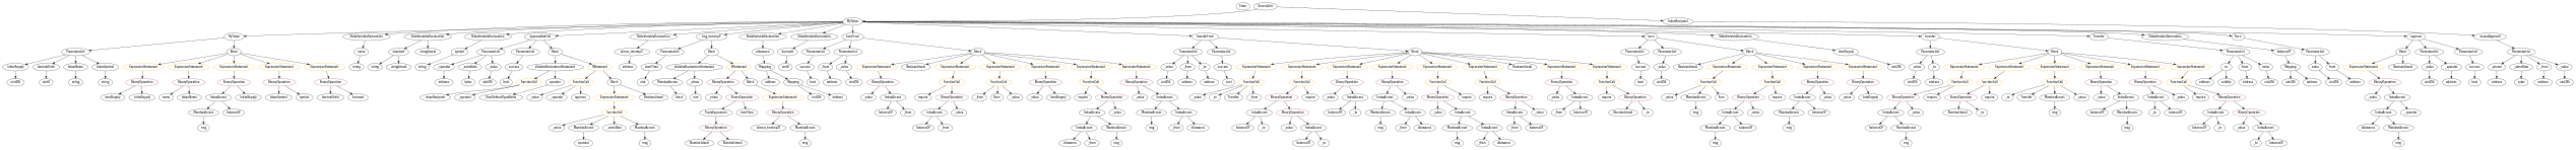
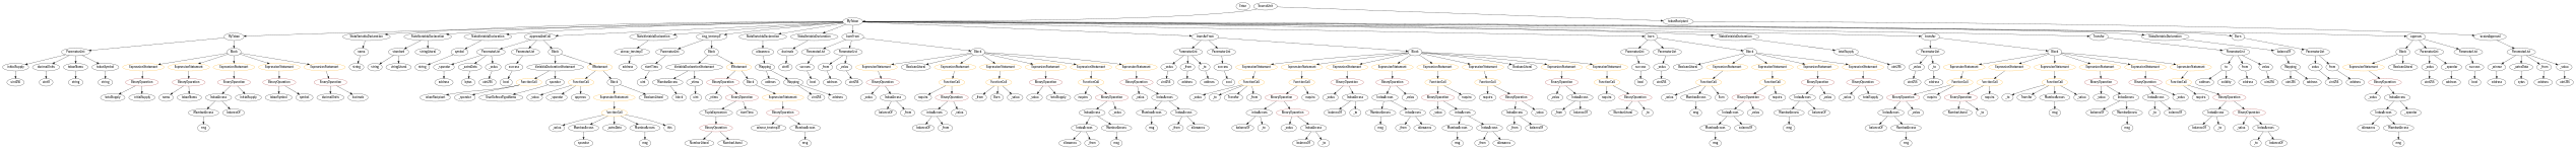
  strict digraph {
    fontname="Fira Sans"
    node [fontname="Fira Sans" color=black]
    edge [fontname="Fira Sans"]
    Enter [height=0.5 width=0.83628 color=""]
    n2 [height=0.5 label=TupleExpression width=2.0422]
    n3 [color=brown height=0.5 label=BinaryOperation width=1.9867]
    n4 [height=0.5 label=NumberLiteral width=1.765]
    n5 [height=0.5 label=NumberLiteral width=1.765]
    n6 [color=orange height=0.5 label=ExpressionStatement width=2.458]
    n7 [color=orange height=0.5 label=FunctionCall width=1.6125]
    n8 [height=0.5 label=_value width=0.96103]
    n9 [height=0.5 label=_to width=0.75]
    n10 [height=0.5 label=Transfer width=1.1689]
    n11 [height=0.5 label=_from width=0.93331]
    n12 [height=0.5 label=NumberLiteral width=1.765]
    n13 [height=0.5 label=VariableDeclarationStatement width=3.3174]
    n14 [color=orange height=0.5 label=FunctionCall width=1.6125]
    n15 [height=0.5 label=spender width=1.1135]
    n16 [height=0.5 label=tokenRecipient width=1.8343]
    n17 [height=0.5 label=_spender width=1.2521]
    n18 [height=0.5 label=UserDefinedTypeName width=2.7214]
    n19 [height=0.5 label=ParameterList width=1.7095]
    n20 [height=0.5 label=startTime width=1.266]
    n21 [height=0.5 label=uint width=0.75]
    n22 [color=orange height=0.5 label=FunctionCall width=1.6125]
    n23 [height=0.5 label=_from width=0.93331]
    n24 [height=0.5 label=Burn width=0.7947]
    n25 [height=0.5 label=_value width=0.96103]
    n26 [height=0.5 label=ParameterList width=1.7095]
    n27 [height=0.5 label=_winner width=1.0026]
    n28 [height=0.5 label=_extraData width=1.4046]
    n29 [height=0.5 label=_from width=0.93331]
    n30 [height=0.5 label=_value width=0.96103]
    n31 [height=0.5 label=address width=1.0996]
    n32 [height=0.5 label=bytes width=0.85014]
    n33 [height=0.5 label=address width=1.0996]
    n34 [height=0.5 label=uint256 width=1.0442]
    n35 [height=0.5 label=ParameterList width=1.7095]
    n36 [height=0.5 label=success width=1.1135]
    n37 [height=0.5 label=bool width=0.76697]
    n38 [color=orange height=0.5 label=IfStatement width=1.4739]
    n39 [color=orange height=0.5 label=FunctionCall width=1.6125]
    n40 [height=0.5 label=Block width=0.90558]
    n41 [height=0.5 label=_value width=0.96103]
    n42 [height=0.5 label=_spender width=1.2521]
    n43 [height=0.5 label=approve width=1.1412]
    n44 [color=orange height=0.5 label=ExpressionStatement width=2.458]
    n45 [height=0.5 label=BooleanLiteral width=1.7788]
    n46 [color=orange height=0.5 label=FunctionCall width=1.6125]
    n47 [height=0.5 label=to width=0.75]
    n48 [height=0.5 label=address width=1.0996]
    n49 [height=0.5 label=solidity width=1.0442]
    n50 [height=0.5 label=balanceOf width=1.3491]
    n51 [height=0.5 label=_value width=0.96103]
    n52 [height=0.5 label=MemberAccess width=1.9174]
    n53 [height=0.5 label=msg width=0.75]
    n54 [height=0.5 label=success width=1.1135]
    n55 [height=0.5 label=bool width=0.76697]
    n56 [height=0.5 label=MemberAccess width=1.9174]
    n57 [height=0.5 label=msg width=0.75]
    n58 [height=0.5 label=standard width=1.1828]
    n59 [height=0.5 label=string width=0.864]
    n60 [height=0.5 label=stringLiteral width=1.5016]
    n61 [height=0.5 label=ParameterList width=1.7095]
    n62 [height=0.5 label=initialSupply width=1.5571]
    n63 [height=0.5 label=decimalUnits width=1.6264]
    n64 [height=0.5 label=tokenName width=1.46]
    n65 [height=0.5 label=tokenSymbol width=1.6679]
    n66 [height=0.5 label=uint256 width=1.0442]
    n67 [height=0.5 label=uint8 width=0.7947]
    n68 [height=0.5 label=string width=0.864]
    n69 [height=0.5 label=string width=0.864]
    n70 [height=0.5 label=totalSupply width=1.4739]
    n71 [height=0.5 label=uint256 width=1.0442]
    n72 [height=0.5 label=_value width=0.96103]
    n73 [height=0.5 label=msg width=0.75]
    n74 [color=orange height=0.5 label=ExpressionStatement width=2.458]
    n75 [color=brown height=0.5 label=BinaryOperation width=1.9867]
    n76 [height=0.5 label=totalSupply width=1.4739]
    n77 [height=0.5 label=initialSupply width=1.5571]
    n78 [height=0.5 label=MyToken width=1.3076]
    n79 [height=0.5 label=Block width=0.90558]
    n80 [color=orange height=0.5 label=ExpressionStatement width=2.458]
    n81 [color=orange height=0.5 label=ExpressionStatement width=2.458]
    n82 [color=orange height=0.5 label=ExpressionStatement width=2.458]
    n83 [color=orange height=0.5 label=ExpressionStatement width=2.458]
    n84 [color=brown height=0.5 label=BinaryOperation width=1.9867]
    n85 [color=brown height=0.5 label=BinaryOperation width=1.9867]
    n86 [color=brown height=0.5 label=BinaryOperation width=1.9867]
    n87 [color=brown height=0.5 label=BinaryOperation width=1.9867]
    n88 [height=0.5 label=_value width=0.96103]
    n89 [height=0.5 label=winner_tmstmp31 width=2.1392]
    n90 [color=orange height=0.5 label=ExpressionStatement width=2.458]
    n91 [color=brown height=0.5 label=BinaryOperation width=1.9867]
    n92 [height=0.5 label=IndexAccess width=1.6402]
    n93 [height=0.5 label=IndexAccess width=1.6402]
    n94 [height=0.5 label=_spender width=1.2521]
    n95 [height=0.5 label=IndexAccess width=1.6402]
    n96 [height=0.5 label=_from width=0.93331]
    n97 [height=0.5 label=address width=1.0996]
    n98 [color=brown height=0.5 label=BinaryOperation width=1.9867]
    n99 [height=0.5 label=_value width=0.96103]
    n100 [height=0.5 label=IndexAccess width=1.6402]
    n101 [height=0.5 label=IndexAccess width=1.6402]
    n102 [height=0.5 label=_from width=0.93331]
    n103 [height=0.5 label=allowance width=1.3076]
    n104 [height=0.5 label=_to width=0.75]
    n105 [height=0.5 label=allowance width=1.3076]
    n106 [height=0.5 label=Mapping width=1.2105]
    n107 [height=0.5 label=address width=1.0996]
    n108 [height=0.5 label=Mapping width=1.2105]
    n109 [height=0.5 label=uint256 width=1.0442]
    n110 [height=0.5 label=address width=1.0996]
    n111 [height=0.5 label=ParameterList width=1.7095]
    n112 [height=0.5 label=_value width=0.96103]
    n113 [height=0.5 label=_to width=0.75]
    n114 [height=0.5 label=uint256 width=1.0442]
    n115 [height=0.5 label=address width=1.0996]
    n116 [height=0.5 label=StateVariableDeclaration width=2.8184]
    n117 [height=0.5 label=name width=0.83628]
    n118 [height=0.5 label=string width=0.864]
    n119 [height=0.5 label=uint width=0.75]
    n120 [height=0.5 label=_to width=0.75]
    n121 [height=0.5 label=require width=1.0026]
    n122 [height=0.5 label=allowance width=1.3076]
    n123 [height=0.5 label=MemberAccess width=1.9174]
    n124 [height=0.5 label=IndexAccess width=1.6402]
    n125 [height=0.5 label=MemberAccess width=1.9174]
    n126 [height=0.5 label=balanceOf width=1.3491]
    n127 [height=0.5 label=require width=1.0026]
    n128 [color=brown height=0.5 label=BinaryOperation width=1.9867]
    n129 [height=0.5 label=_value width=0.96103]
    n130 [height=0.5 label=IndexAccess width=1.6402]
    n131 [height=0.5 label=balanceOf width=1.3491]
    n132 [height=0.5 label=MemberAccess width=1.9174]
    n133 [height=0.5 label=msg width=0.75]
    n134 [height=0.5 label=StateVariableDeclaration width=2.8184]
    n135 [height=0.5 label=stringLiteral width=1.5016]
    n136 [color=brown height=0.5 label=BinaryOperation width=1.9867]
    n137 [height=0.5 label=IndexAccess width=1.6402]
    n138 [color=brown height=0.5 label=BinaryOperation width=1.9867]
    n139 [height=0.5 label=balanceOf width=1.3491]
    n140 [height=0.5 label=_to width=0.75]
    n141 [height=0.5 label=_value width=0.96103]
    n142 [height=0.5 label=IndexAccess width=1.6402]
    n143 [height=0.5 label=balanceOf width=1.3491]
    n144 [height=0.5 label=_to width=0.75]
    n145 [color=brown height=0.5 label=BinaryOperation width=1.9867]
    n146 [height=0.5 label=IndexAccess width=1.6402]
    n147 [height=0.5 label=_value width=0.96103]
    n148 [height=0.5 label=balanceOf width=1.3491]
    n149 [height=0.5 label=MemberAccess width=1.9174]
    n150 [height=0.5 label=msg width=0.75]
    n151 [height=0.5 label=_value width=0.96103]
    n152 [height=0.5 label=MemberAccess width=1.9174]
    n153 [height=0.5 label=_extraData width=1.4046]
    n154 [height=0.5 label=MemberAccess width=1.9174]
+   n155 [height=0.5 label=this width=0.75]
    n156 [height=0.5 label=spender width=1.1135]
    n157 [height=0.5 label=msg width=0.75]
    n158 [height=0.5 label=_value width=0.96103]
    n159 [color=orange height=0.5 label=FunctionCall width=1.6125]
    n160 [height=0.5 label=require width=1.0026]
    n161 [height=0.5 label=name width=0.83628]
    n162 [height=0.5 label=tokenName width=1.46]
    n163 [height=0.5 label=string width=0.864]
    n164 [height=0.5 label=decimalUnits width=1.6264]
    n165 [height=0.5 label=bool width=0.76697]
    n166 [height=0.5 label=address width=1.0996]
    n167 [height=0.5 label=MyToken width=1.3076]
    n168 [height=0.5 label=StateVariableDeclaration width=2.8184]
    n169 [height=0.5 label=approveAndCall width=1.9867]
    n170 [height=0.5 label=StateVariableDeclaration width=2.8184]
    n171 [height=0.5 label=msg_tmstmp31 width=1.8897]
    n172 [height=0.5 label=StateVariableDeclaration width=2.8184]
    n173 [height=0.5 label=StateVariableDeclaration width=2.8184]
    n174 [height=0.5 label=burnFrom width=1.3353]
    n175 [height=0.5 label=transferFrom width=1.6402]
    n176 [height=0.5 label=burn width=0.76697]
    n177 [height=0.5 label=StateVariableDeclaration width=2.8184]
    n178 [height=0.5 label=transfer width=1.0719]
    n179 [height=0.5 label=Transfer width=1.1689]
    n180 [height=0.5 label=StateVariableDeclaration width=2.8184]
    n181 [height=0.5 label=Burn width=0.7947]
    n182 [height=0.5 label=approve width=1.1412]
    n183 [height=0.5 label=symbol width=1.0581]
    n184 [height=0.5 label=ParameterList width=1.7095]
    n185 [height=0.5 label=ParameterList width=1.7095]
    n186 [height=0.5 label=Block width=0.90558]
    n187 [height=0.5 label=winner_tmstmp31 width=2.1392]
    n188 [height=0.5 label=Block width=0.90558]
    n189 [height=0.5 label=decimals width=1.1967]
    n190 [height=0.5 label=ParameterList width=1.7095]
    n191 [height=0.5 label=ParameterList width=1.7095]
    n192 [height=0.5 label=Block width=0.90558]
    n193 [height=0.5 label=ParameterList width=1.7095]
    n194 [height=0.5 label=ParameterList width=1.7095]
    n195 [height=0.5 label=Block width=0.90558]
    n196 [height=0.5 label=ParameterList width=1.7095]
    n197 [height=0.5 label=Block width=0.90558]
    n198 [height=0.5 label=Block width=0.90558]
    n199 [height=0.5 label=ParameterList width=1.7095]
    n200 [height=0.5 label=balanceOf width=1.3491]
    n201 [height=0.5 label=ParameterList width=1.7095]
    n202 [height=0.5 label=Block width=0.90558]
    n203 [height=0.5 label=ParameterList width=1.7095]
    n204 [height=0.5 label=ParameterList width=1.7095]
    n205 [height=0.5 label=_spender width=1.2521]
    n206 [height=0.5 label=_extraData width=1.4046]
    n207 [height=0.5 label=_value width=0.96103]
    n208 [height=0.5 label=success width=1.1135]
    n209 [height=0.5 label=VariableDeclarationStatement width=3.3174]
    n210 [color=orange height=0.5 label=IfStatement width=1.4739]
    n211 [height=0.5 label=uint8 width=0.7947]
    n212 [height=0.5 label=success width=1.1135]
    n213 [height=0.5 label=_from width=0.93331]
    n214 [height=0.5 label=_value width=0.96103]
    n215 [color=orange height=0.5 label=ExpressionStatement width=2.458]
    n216 [height=0.5 label=BooleanLiteral width=1.7788]
    n217 [color=orange height=0.5 label=ExpressionStatement width=2.458]
    n218 [color=orange height=0.5 label=ExpressionStatement width=2.458]
    n219 [color=orange height=0.5 label=ExpressionStatement width=2.458]
    n220 [color=orange height=0.5 label=ExpressionStatement width=2.458]
    n221 [color=orange height=0.5 label=ExpressionStatement width=2.458]
    n222 [height=0.5 label=_value width=0.96103]
    n223 [height=0.5 label=_from width=0.93331]
    n224 [height=0.5 label=_to width=0.75]
    n225 [height=0.5 label=success width=1.1135]
    n226 [color=orange height=0.5 label=ExpressionStatement width=2.458]
    n227 [color=orange height=0.5 label=ExpressionStatement width=2.458]
    n228 [color=orange height=0.5 label=ExpressionStatement width=2.458]
    n229 [color=orange height=0.5 label=ExpressionStatement width=2.458]
    n230 [color=orange height=0.5 label=ExpressionStatement width=2.458]
    n231 [height=0.5 label=BooleanLiteral width=1.7788]
    n232 [color=orange height=0.5 label=ExpressionStatement width=2.458]
    n233 [color=orange height=0.5 label=ExpressionStatement width=2.458]
    n234 [height=0.5 label=_value width=0.96103]
    n235 [height=0.5 label=BooleanLiteral width=1.7788]
    n236 [color=orange height=0.5 label=ExpressionStatement width=2.458]
    n237 [color=orange height=0.5 label=ExpressionStatement width=2.458]
    n238 [color=orange height=0.5 label=ExpressionStatement width=2.458]
    n239 [color=orange height=0.5 label=ExpressionStatement width=2.458]
    n240 [color=orange height=0.5 label=ExpressionStatement width=2.458]
    n241 [color=orange height=0.5 label=ExpressionStatement width=2.458]
    n242 [color=orange height=0.5 label=ExpressionStatement width=2.458]
    n243 [color=orange height=0.5 label=ExpressionStatement width=2.458]
    n244 [color=orange height=0.5 label=ExpressionStatement width=2.458]
    n245 [color=orange height=0.5 label=ExpressionStatement width=2.458]
    n246 [height=0.5 label=from width=0.7947]
    n247 [height=0.5 label=value width=0.82242]
    n248 [height=0.5 label=Mapping width=1.2105]
    n249 [height=0.5 label=value width=0.82242]
    n250 [height=0.5 label=from width=0.7947]
    n251 [height=0.5 label=BooleanLiteral width=1.7788]
    n252 [height=0.5 label=_value width=0.96103]
    n253 [height=0.5 label=_spender width=1.2521]
    n254 [height=0.5 label=msg width=0.75]
    n255 [height=0.5 label=address width=1.0996]
    n256 [height=0.5 label=bytes width=0.85014]
    n257 [height=0.5 label=uint256 width=1.0442]
    n258 [height=0.5 label=NumberLiteral width=1.765]
    n259 [height=0.5 label=_to width=0.75]
    n260 [color=brown height=0.5 label=BinaryOperation width=1.9867]
    n261 [height=0.5 label=IndexAccess width=1.6402]
    n262 [height=0.5 label=_value width=0.96103]
    n263 [height=0.5 label=balanceOf width=1.3491]
    n264 [height=0.5 label=IndexAccess width=1.6402]
    n265 [height=0.5 label=initialSupply width=1.5571]
    n266 [height=0.5 label=MemberAccess width=1.9174]
    n267 [height=0.5 label=balanceOf width=1.3491]
    n268 [height=0.5 label=msg width=0.75]
    n269 [height=0.5 label=_from width=0.93331]
    n270 [height=0.5 label=MemberAccess width=1.9174]
    n271 [height=0.5 label=msg width=0.75]
    n272 [height=0.5 label=MemberAccess width=1.9174]
    n273 [height=0.5 label=_vtime width=0.98875]
    n274 [height=0.5 label=block width=0.87786]
    n275 [color=brown height=0.5 label=BinaryOperation width=1.9867]
    n276 [height=0.5 label=totalSupply width=1.4739]
    n277 [height=0.5 label=_value width=0.96103]
    n278 [height=0.5 label=_from width=0.93331]
    n279 [height=0.5 label=uint256 width=1.0442]
    n280 [height=0.5 label=IndexAccess width=1.6402]
    n281 [height=0.5 label=balanceOf width=1.3491]
    n282 [height=0.5 label=_to width=0.75]
    n283 [color=brown height=0.5 label=BinaryOperation width=1.9867]
    n284 [height=0.5 label=_value width=0.96103]
    n285 [height=0.5 label=uint256 width=1.0442]
    n286 [height=0.5 label=MemberAccess width=1.9174]
    n287 [height=0.5 label=msg width=0.75]
    n288 [height=0.5 label=tokenSymbol width=1.6679]
    n289 [height=0.5 label=allowance width=1.3076]
    n290 [height=0.5 label=address width=1.0996]
    n291 [height=0.5 label=_value width=0.96103]
    n292 [color=orange height=0.5 label=FunctionCall width=1.6125]
    n293 [height=0.5 label=require width=1.0026]
    n294 [height=0.5 label=Transfer width=1.1689]
    n295 [height=0.5 label=uint256 width=1.0442]
    n296 [color=brown height=0.5 label=BinaryOperation width=1.9867]
    n297 [height=0.5 label=Block width=0.90558]
    n298 [height=0.5 label=_vtime width=0.98875]
    n299 [color=brown height=0.5 label=BinaryOperation width=1.9867]
    n300 [color=orange height=0.5 label=ExpressionStatement width=2.458]
    n301 [height=0.5 label=startTime width=1.266]
    n302 [color=brown height=0.5 label=BinaryOperation width=1.9867]
    n303 [color=brown height=0.5 label=BinaryOperation width=1.9867]
    n304 [height=0.5 label=_value width=0.96103]
    n305 [height=0.5 label=IndexAccess width=1.6402]
    n306 [height=0.5 label=balanceOf width=1.3491]
    n307 [height=0.5 label=_from width=0.93331]
    n308 [height=0.5 label=balanceOf width=1.3491]
    n309 [color=brown height=0.5 label=BinaryOperation width=1.9867]
    n310 [color=brown height=0.5 label=BinaryOperation width=1.9867]
    n311 [height=0.5 label=IndexAccess width=1.6402]
    n312 [height=0.5 label=_to width=0.75]
    n313 [height=0.5 label=balanceOf width=1.3491]
    n314 [color=orange height=0.5 label=FunctionCall width=1.6125]
    n315 [height=0.5 label=require width=1.0026]
    n316 [color=brown height=0.5 label=BinaryOperation width=1.9867]
    n317 [height=0.5 label=_to width=0.75]
    n318 [color=orange height=0.5 label=FunctionCall width=1.6125]
    n319 [height=0.5 label=MemberAccess width=1.9174]
    n320 [height=0.5 label=Burn width=0.7947]
    n321 [height=0.5 label=msg width=0.75]
    n322 [height=0.5 label=MemberAccess width=1.9174]
    n323 [height=0.5 label=msg width=0.75]
    n324 [height=0.5 label=address width=1.0996]
    n325 [color=brown height=0.5 label=BinaryOperation width=1.9867]
    n326 [height=0.5 label=_value width=0.96103]
    n327 [height=0.5 label=IndexAccess width=1.6402]
    n328 [height=0.5 label=_to width=0.75]
    n329 [color=orange height=0.5 label=FunctionCall width=1.6125]
    n330 [color=brown height=0.5 label=BinaryOperation width=1.9867]
    n331 [height=0.5 label=require width=1.0026]
    n332 [height=0.5 label=IndexAccess width=1.6402]
    n333 [height=0.5 label=_value width=0.96103]
    n334 [color=orange height=0.5 label=FunctionCall width=1.6125]
    n335 [height=0.5 label=require width=1.0026]
    n336 [height=0.5 label=_from width=0.93331]
    n337 [height=0.5 label=bool width=0.76697]
    n338 [color=brown height=0.5 label=BinaryOperation width=1.9867]
    n339 [height=0.5 label=_value width=0.96103]
    n340 [height=0.5 label=IndexAccess width=1.6402]
    n341 [height=0.5 label=balanceOf width=1.3491]
    n342 [height=0.5 label=balanceOf width=1.3491]
    n343 [height=0.5 label=MemberAccess width=1.9174]
    n344 [height=0.5 label=msg width=0.75]
    n345 [height=0.5 label=IndexAccess width=1.6402]
    n346 [height=0.5 label=IndexAccess width=1.6402]
    n347 [height=0.5 label=_from width=0.93331]
    n348 [height=0.5 label=allowance width=1.3076]
    n349 [height=0.5 label=symbol width=1.0581]
    n350 [height=0.5 label=decimals width=1.1967]
    n351 [height=0.5 label=uint256 width=1.0442]
    n352 [height=0.5 label=address width=1.0996]
    n353 [height=0.5 label=allowance width=1.3076]
    n354 [height=0.5 label=bool width=0.76697]
    n355 [height=0.5 label=IndexAccess width=1.6402]
    n356 [height=0.5 label=_from width=0.93331]
    n357 [color=brown height=0.5 label=BinaryOperation width=1.9867]
    n358 [height=0.5 label=totalSupply width=1.4739]
    n359 [height=0.5 label=IndexAccess width=1.6402]
    n360 [height=0.5 label=balanceOf width=1.3491]
    n361 [height=0.5 label=address width=1.0996]
    n362 [color=brown height=0.5 label=BinaryOperation width=1.9867]
    n363 [height=0.5 label=IndexAccess width=1.6402]
    n364 [height=0.5 label=IndexAccess width=1.6402]
    n365 [height=0.5 label=uint256 width=1.0442]
    n366 [color=orange height=0.5 label=FunctionCall width=1.6125]
    n367 [height=0.5 label=require width=1.0026]
    n368 [height=0.5 label=address width=1.0996]
    n369 [color=orange height=0.5 label=FunctionCall width=1.6125]
    n370 [color=brown height=0.5 label=BinaryOperation width=1.9867]
    n371 [height=0.5 label=_value width=0.96103]
    n372 [height=0.5 label=require width=1.0026]
    n373 [color=brown height=0.5 label=BinaryOperation width=1.9867]
    n374 [height=0.5 label=IndexAccess width=1.6402]
    n375 [height=0.5 label=MemberAccess width=1.9174]
    n376 [height=0.5 label=msg width=0.75]
    n377 [color=orange height=0.5 label=FunctionCall width=1.6125]
    n378 [height=0.5 label=_value width=0.96103]
    n379 [height=0.5 label=tokenRecipient width=1.8343]
    n380 [height=0.5 label=receiveApproval width=1.9867]
    n381 [height=0.5 label=uint256 width=1.0442]
    n382 [color=orange height=0.5 label=FunctionCall width=1.6125]
    n383 [color=brown height=0.5 label=BinaryOperation width=1.9867]
    n384 [height=0.5 label=_value width=0.96103]
    n385 [color=orange height=0.5 label=FunctionCall width=1.6125]
    n386 [color=brown height=0.5 label=BinaryOperation width=1.9867]
    n387 [height=0.5 label=_value width=0.96103]
    n388 [height=0.5 label=address width=1.0996]
    n389 [color=orange height=0.5 label=FunctionCall width=1.6125]
    n390 [height=0.5 label=SourceUnit width=1.46]
    n391 [height=0.5 label=uint256 width=1.0442]
    n392 [height=0.5 label=require width=1.0026]
    n393 [color=brown height=0.5 label=BinaryOperation width=1.9867]
    n394 [height=0.5 label=_value width=0.96103]
    n2 -> n3
    n3 -> n4
    n3 -> n5
    n6 -> n7
    n7 -> n8
    n7 -> n9
    n7 -> n10
    n7 -> n11
    n13 -> n14
    n13 -> n15
    n14 -> n16
    n14 -> n17
    n15 -> n18
    n19 -> n20
    n20 -> n21
    n22 -> n23
    n22 -> n24
    n22 -> n25
    n26 -> n27
    n26 -> n28
    n26 -> n29
    n26 -> n30
    n27 -> n31
    n28 -> n32
    n29 -> n33
    n30 -> n34
    n35 -> n36
    n36 -> n37
    n38 -> n39
    n38 -> n40
    n39 -> n41
    n39 -> n42
    n39 -> n43
    n40 -> n44
    n40 -> n45
    n44 -> n46
    n46 -> n151
    n46 -> n152
    n46 -> n153
    n46 -> n154
+   n46 -> n155
    n47 -> n48
    n47 -> n49
    n52 -> n53
    n54 -> n55
    n56 -> n57
    n58 -> n59
    n58 -> n60
    n61 -> n62
    n61 -> n63
    n61 -> n64
    n61 -> n65
    n62 -> n66
    n63 -> n67
    n64 -> n68
    n65 -> n69
    n70 -> n71
    n74 -> n75
    n75 -> n76
    n75 -> n77
    n78 -> n61
    n78 -> n79
    n79 -> n74
    n79 -> n80
    n79 -> n81
    n79 -> n82
    n79 -> n83
    n80 -> n84
    n81 -> n85
    n82 -> n86
    n83 -> n87
    n84 -> n161
    n84 -> n162
    n85 -> n264
    n85 -> n265
    n86 -> n288
    n86 -> n349
    n87 -> n164
    n87 -> n350
    n90 -> n91
    n91 -> n88
    n91 -> n92
    n92 -> n93
    n92 -> n94
    n93 -> n122
    n93 -> n123
    n95 -> n50
    n95 -> n96
    n98 -> n99
    n98 -> n100
    n100 -> n56
    n100 -> n101
    n101 -> n102
    n101 -> n103
    n105 -> n106
    n106 -> n107
    n106 -> n108
    n108 -> n109
    n108 -> n110
    n111 -> n112
    n111 -> n113
    n112 -> n114
    n113 -> n115
    n116 -> n117
    n117 -> n118
    n123 -> n254
    n124 -> n125
    n124 -> n126
    n125 -> n73
    n128 -> n129
    n128 -> n130
    n130 -> n131
    n130 -> n132
    n132 -> n133
    n134 -> n58
    n134 -> n135
    n136 -> n137
    n136 -> n138
    n137 -> n139
    n137 -> n140
    n138 -> n141
    n138 -> n142
    n142 -> n143
    n142 -> n144
    n145 -> n146
    n145 -> n147
    n146 -> n148
    n146 -> n149
    n149 -> n150
    n152 -> n156
    n154 -> n157
    n159 -> n145
    n159 -> n160
    n167 -> n78
    n167 -> n116
    n167 -> n134
    n167 -> n168
    n167 -> n169
    n167 -> n170
    n167 -> n171
    n167 -> n172
    n167 -> n173
    n167 -> n174
    n167 -> n175
    n167 -> n176
    n167 -> n177
    n167 -> n178
    n167 -> n179
    n167 -> n180
    n167 -> n181
    n167 -> n182
    n168 -> n183
    n169 -> n184
    n169 -> n185
    n169 -> n186
    n170 -> n187
    n171 -> n19
    n171 -> n188
    n172 -> n105
    n173 -> n189
    n174 -> n190
    n174 -> n191
    n174 -> n192
    n175 -> n193
    n175 -> n194
    n175 -> n195
    n176 -> n35
    n176 -> n196
    n176 -> n197
    n177 -> n70
    n178 -> n111
    n178 -> n198
    n179 -> n199
    n180 -> n200
    n181 -> n201
    n182 -> n202
    n182 -> n203
    n182 -> n204
    n183 -> n163
    n184 -> n205
    n184 -> n206
    n184 -> n207
    n185 -> n208
    n186 -> n13
    n186 -> n38
    n187 -> n97
    n188 -> n209
    n188 -> n210
    n189 -> n211
    n190 -> n212
    n191 -> n213
    n191 -> n214
    n192 -> n215
    n192 -> n216
    n192 -> n217
    n192 -> n218
    n192 -> n219
    n192 -> n220
    n192 -> n221
    n193 -> n222
    n193 -> n223
    n193 -> n224
    n194 -> n225
    n195 -> n6
    n195 -> n226
    n195 -> n227
    n195 -> n228
    n195 -> n229
    n195 -> n230
    n195 -> n231
    n195 -> n232
    n195 -> n233
    n196 -> n234
    n197 -> n235
    n197 -> n236
    n197 -> n237
    n197 -> n238
    n197 -> n239
    n198 -> n240
    n198 -> n241
    n198 -> n242
    n198 -> n243
    n198 -> n244
    n198 -> n245
    n199 -> n47
    n199 -> n246
    n199 -> n247
    n200 -> n248
    n201 -> n249
    n201 -> n250
    n202 -> n90
    n202 -> n251
    n203 -> n252
    n203 -> n253
    n204 -> n54
    n205 -> n255
    n206 -> n256
    n207 -> n257
    n208 -> n165
    n209 -> n272
    n209 -> n273
    n210 -> n296
    n210 -> n297
    n212 -> n354
    n213 -> n368
    n214 -> n365
    n215 -> n303
    n217 -> n369
    n218 -> n22
    n219 -> n275
    n220 -> n385
    n221 -> n98
    n222 -> n279
    n223 -> n324
    n224 -> n166
    n225 -> n337
    n226 -> n334
    n227 -> n325
    n228 -> n383
    n229 -> n366
    n230 -> n389
    n232 -> n338
    n233 -> n314
    n234 -> n295
    n236 -> n318
    n237 -> n329
    n238 -> n373
    n239 -> n357
    n240 -> n159
    n241 -> n292
    n242 -> n377
    n243 -> n128
    n244 -> n260
    n245 -> n382
    n246 -> n361
    n247 -> n391
    n248 -> n351
    n248 -> n352
    n249 -> n381
    n250 -> n290
    n252 -> n285
    n253 -> n388
    n260 -> n261
    n260 -> n262
    n261 -> n120
    n261 -> n263
    n264 -> n266
    n264 -> n267
    n266 -> n268
    n270 -> n271
    n272 -> n274
    n273 -> n119
    n275 -> n158
    n275 -> n276
    n280 -> n281
    n280 -> n282
    n283 -> n12
    n283 -> n104
    n286 -> n287
    n292 -> n283
    n292 -> n293
    n296 -> n298
    n296 -> n299
    n297 -> n300
    n299 -> n2
    n299 -> n301
    n300 -> n302
    n302 -> n89
    n302 -> n343
    n303 -> n304
    n303 -> n305
    n305 -> n306
    n305 -> n307
    n309 -> n280
    n309 -> n310
    n310 -> n72
    n310 -> n311
    n311 -> n312
    n311 -> n313
    n314 -> n315
    n314 -> n316
    n316 -> n258
    n316 -> n317
    n318 -> n291
    n318 -> n319
    n318 -> n320
    n319 -> n321
    n322 -> n323
    n325 -> n326
    n325 -> n327
    n327 -> n308
    n327 -> n328
    n329 -> n330
    n329 -> n331
    n330 -> n332
    n330 -> n333
    n332 -> n52
    n332 -> n342
    n334 -> n136
    n334 -> n335
    n338 -> n339
    n338 -> n340
    n340 -> n269
    n340 -> n341
    n343 -> n344
    n345 -> n270
    n345 -> n346
    n346 -> n347
    n346 -> n348
    n355 -> n353
    n355 -> n356
    n357 -> n284
    n357 -> n358
    n359 -> n336
    n359 -> n360
    n362 -> n51
    n362 -> n363
    n363 -> n286
    n363 -> n364
    n364 -> n278
    n364 -> n289
    n366 -> n362
    n366 -> n367
    n369 -> n127
    n369 -> n370
    n370 -> n95
    n370 -> n371
    n373 -> n124
    n373 -> n277
    n374 -> n355
    n374 -> n375
    n375 -> n376
    n377 -> n259
    n377 -> n294
    n377 -> n322
    n377 -> n378
    n379 -> n380
    n380 -> n26
    n382 -> n121
    n382 -> n309
    n383 -> n345
    n383 -> n384
    n385 -> n392
    n385 -> n393
    n386 -> n359
    n386 -> n387
    n389 -> n372
    n389 -> n386
    n390 -> n167
    n390 -> n379
    n393 -> n374
    n393 -> n394
  }
